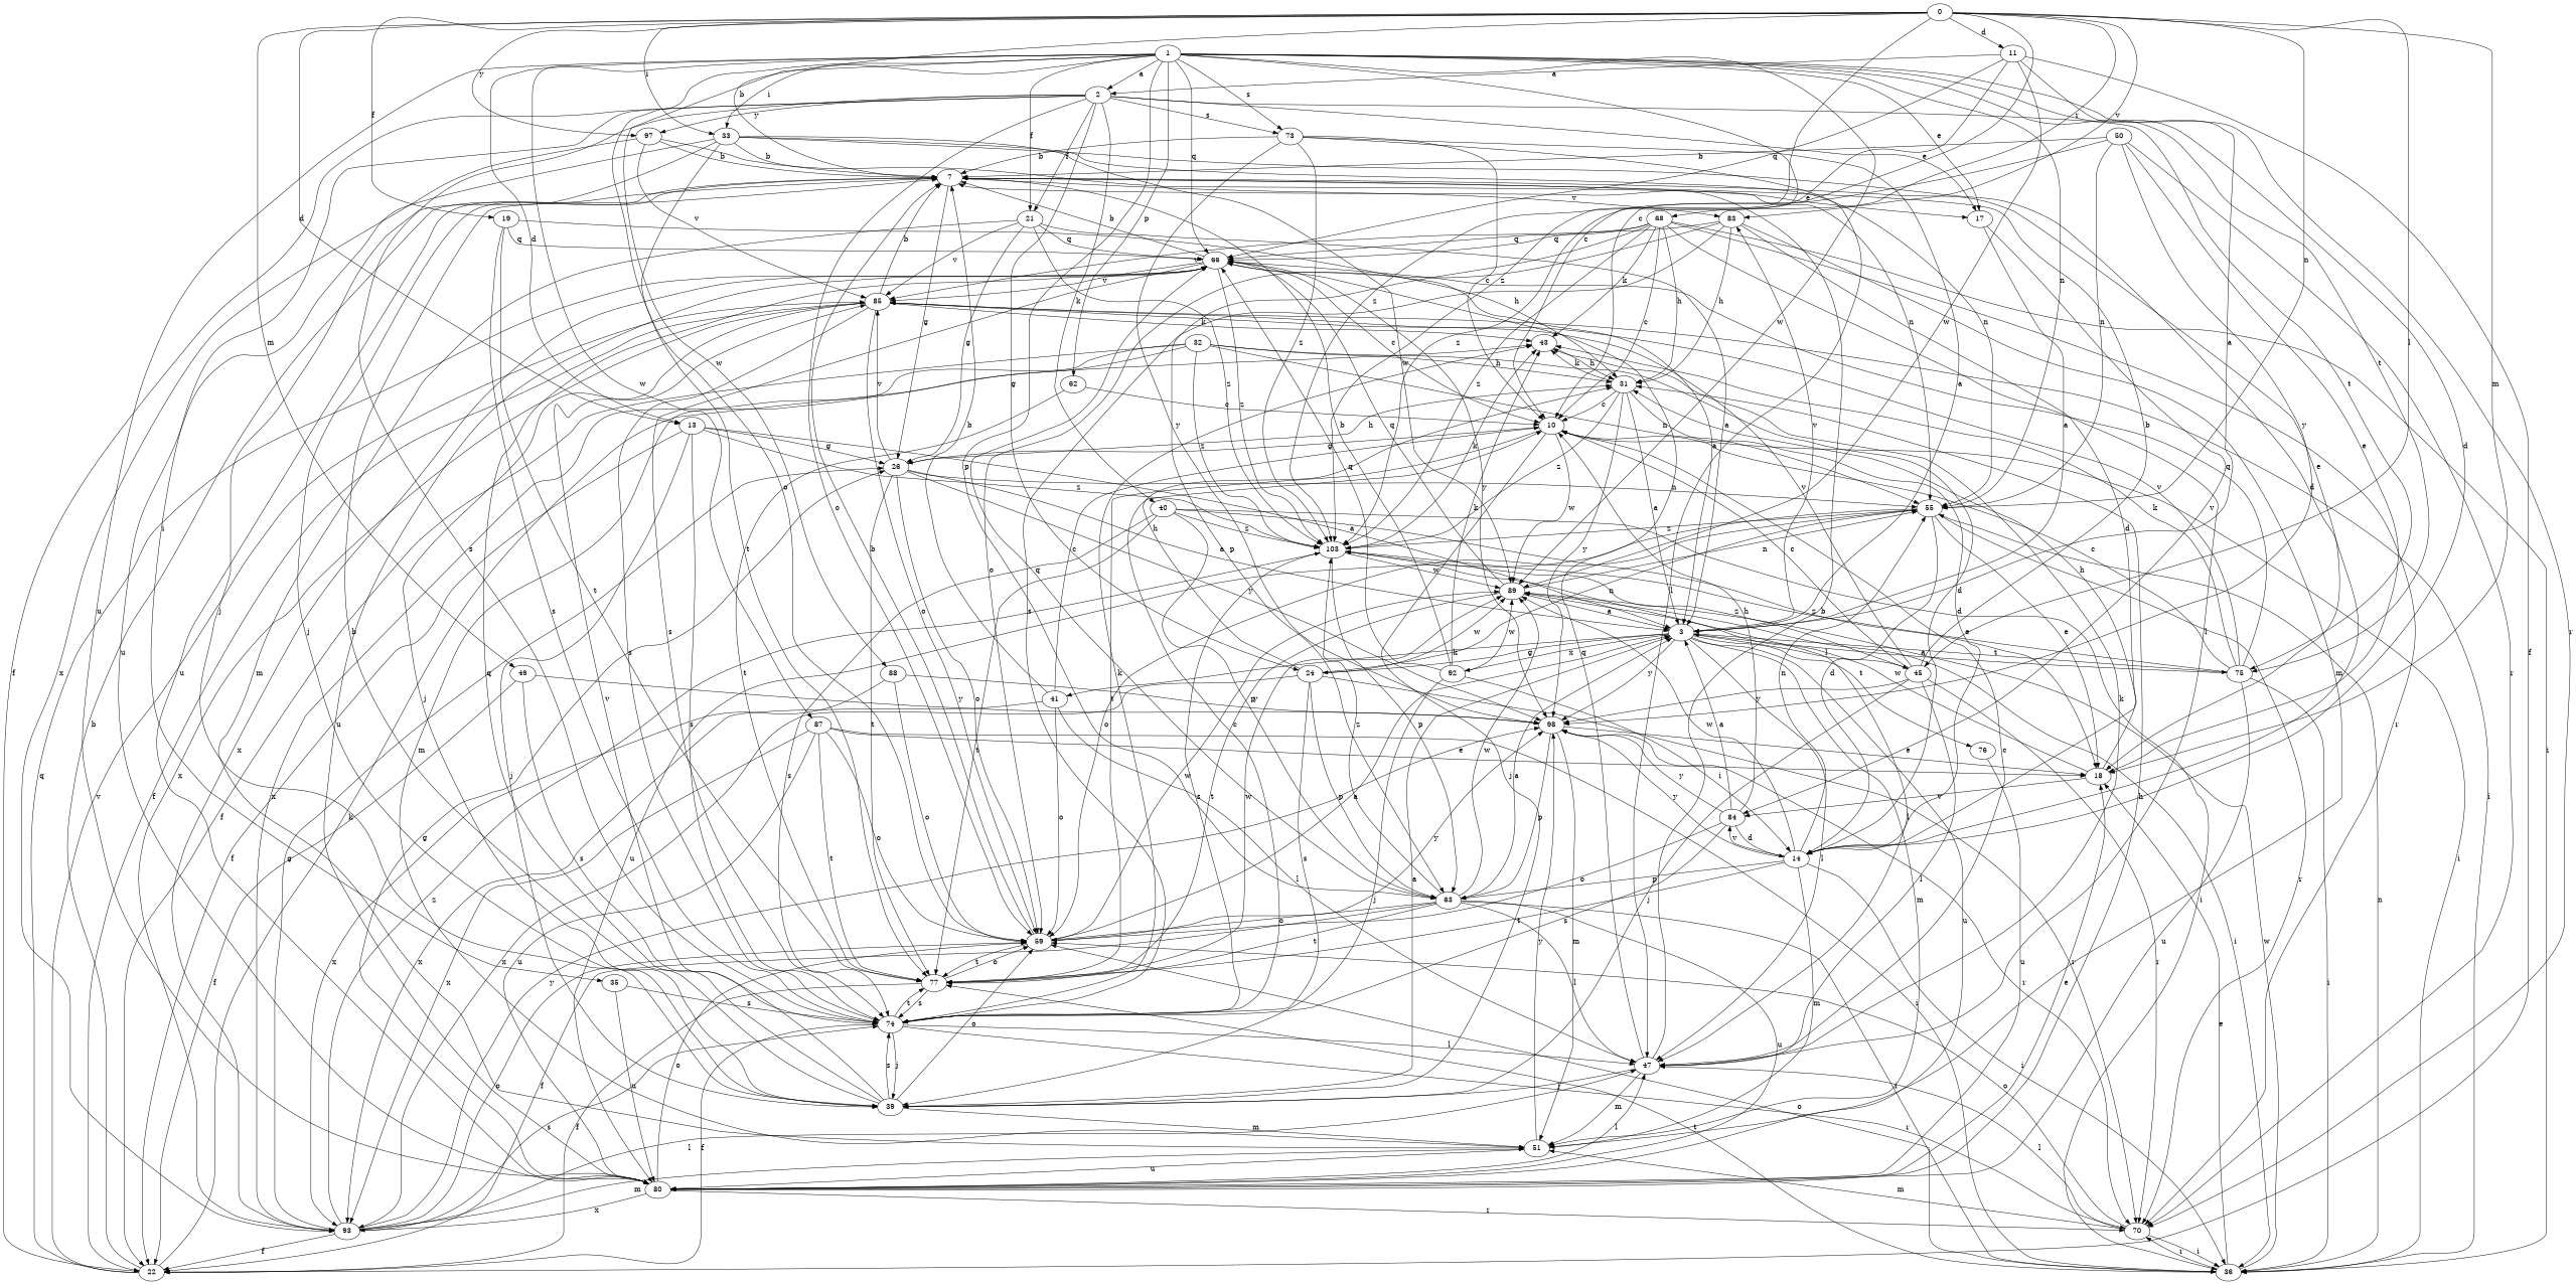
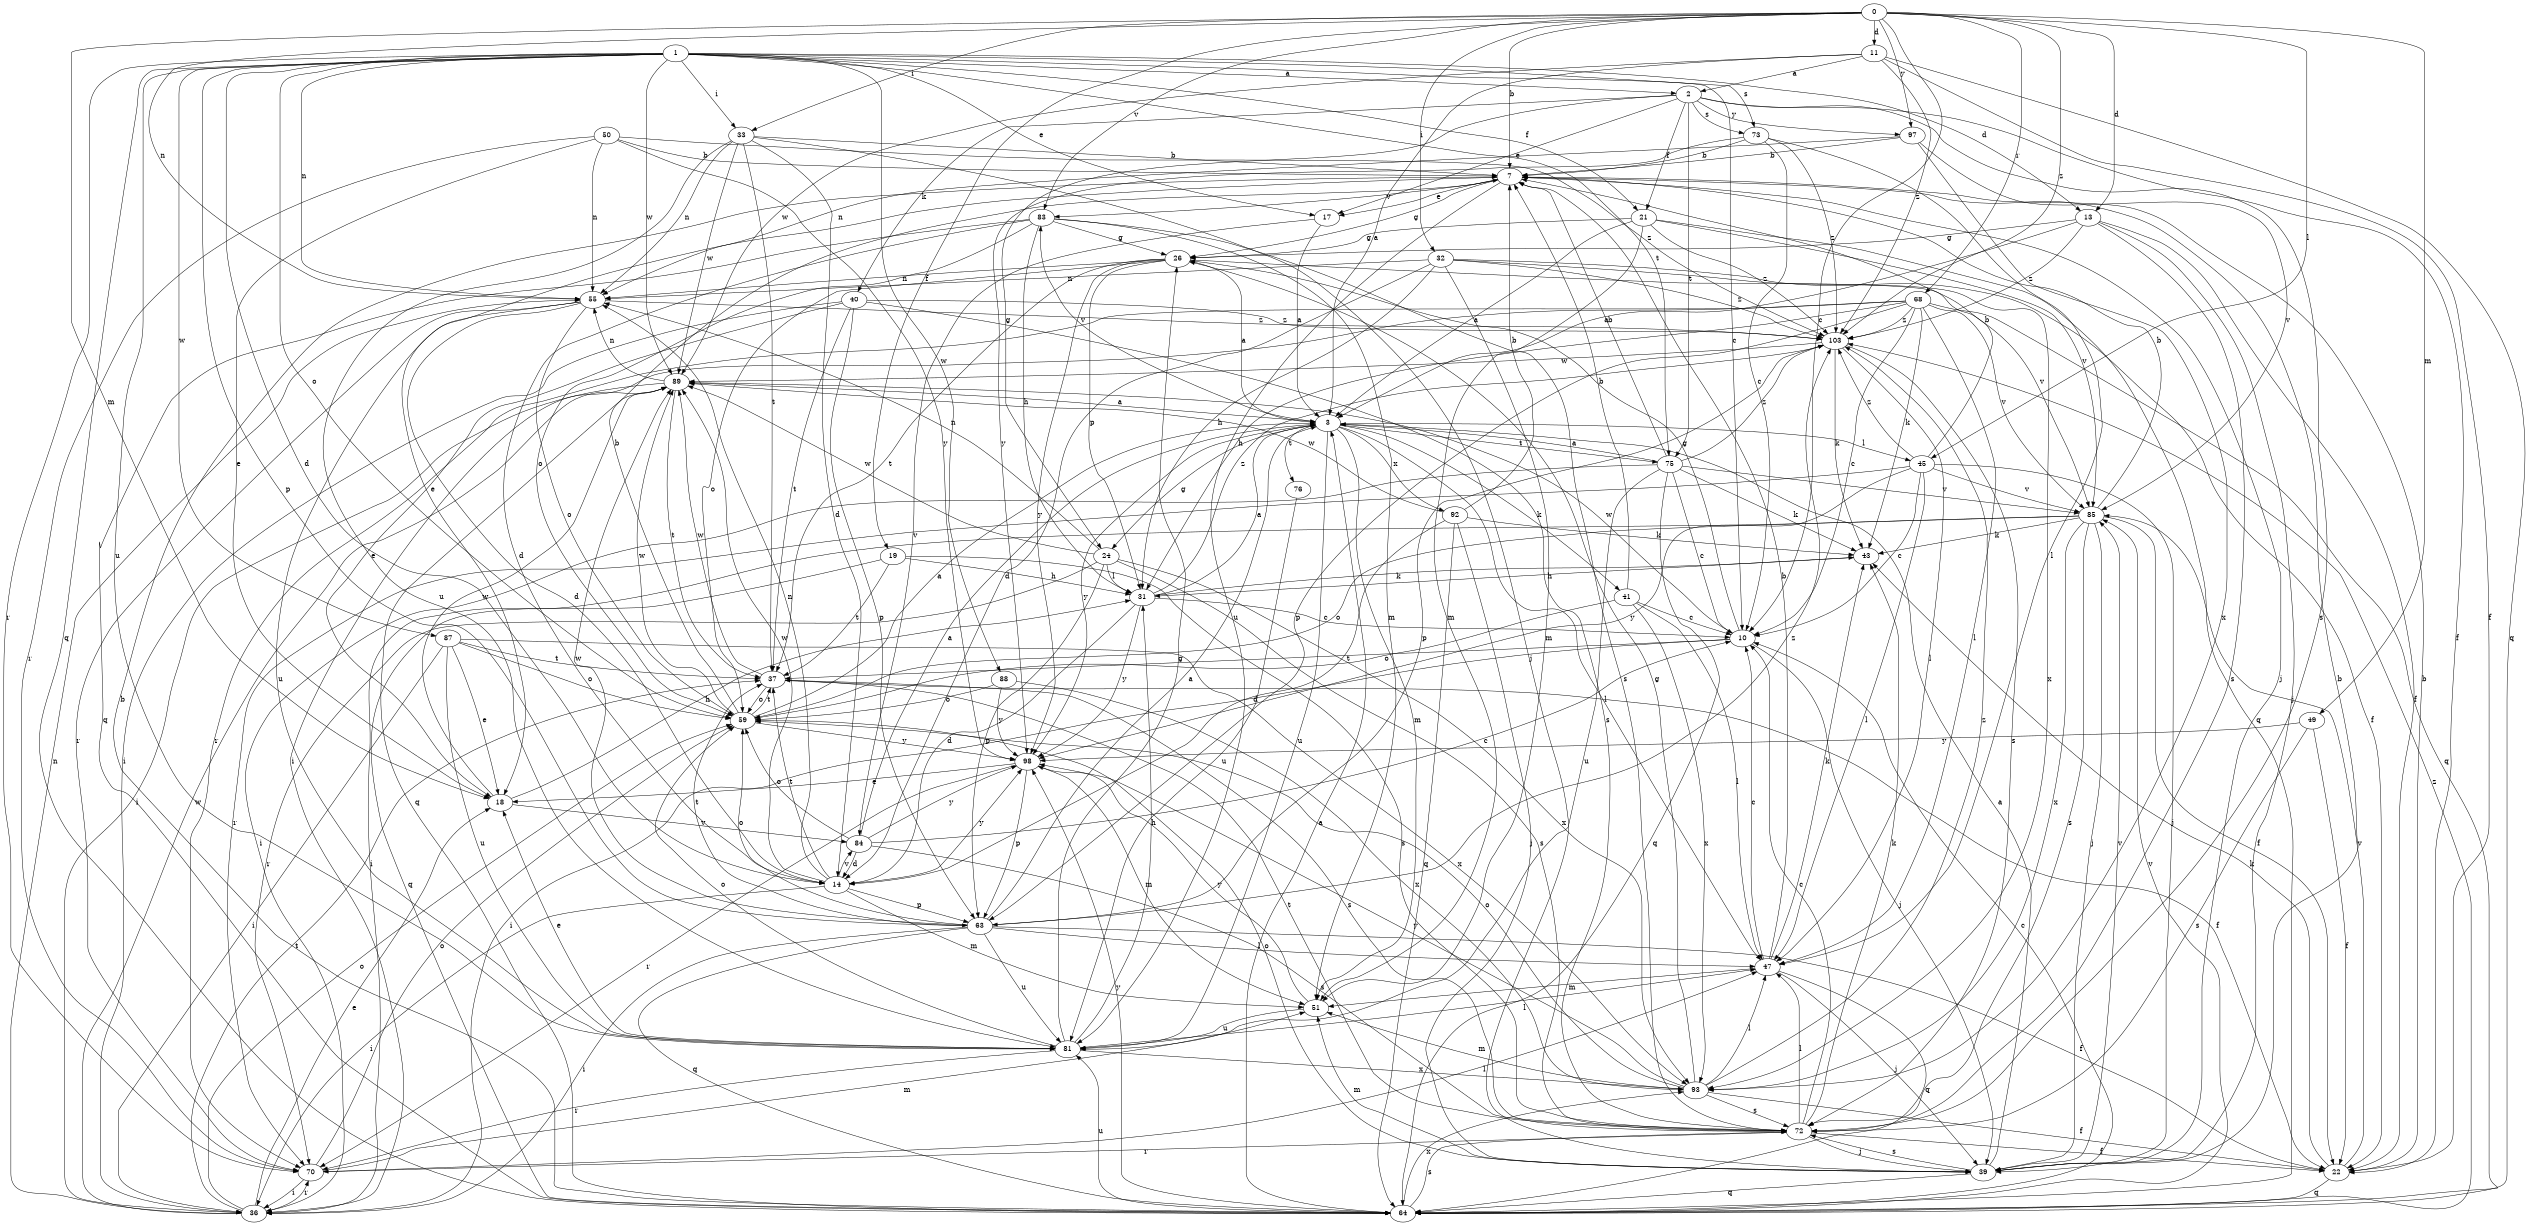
  strict digraph {
    0
    7
    10
    11
    13
    19
    32
    33
    45
    49
    55
    68
    83
    97
    103
    18
    17
-   81 [label=80]
+   81
    26
    39
    89
    36
-   77
+   77 [label=37]
    2
-   66
+   66 [label=64]
    22
    3
-   74
+   74 [label=72]
    31
    14
    51
    93
    70
    47
    98
    85
    50
    59
    63
    43
    1
    21
-   62
    73
    75
    87
    88
    24
-   35
    40
    84
    41
    76
    92
    0 -> 7 [label=b]
    0 -> 10 [label=c]
    0 -> 11 [label=d]
    0 -> 13 [label=d]
    0 -> 19 [label=f]
+   0 -> 32 [label=i]
    0 -> 33 [label=i]
    0 -> 45 [label=l]
    0 -> 49 [label=m]
    0 -> 55 [label=n]
    0 -> 68 [label=r]
    0 -> 83 [label=v]
    0 -> 97 [label=y]
    0 -> 103 [label=z]
    0 -> 18 [label=m]
    7 -> 83 [label=v]
    7 -> 18 [label=e]
    7 -> 17 [label=e]
    7 -> 81 [label=u]
    7 -> 26 [label=g]
    7 -> 39 [label=j]
    10 -> 26 [label=g]
    10 -> 39 [label=j]
    10 -> 89 [label=w]
    10 -> 36 [label=i]
    10 -> 77 [label=t]
    11 -> 103 [label=z]
    11 -> 89 [label=w]
    11 -> 2 [label=a]
    11 -> 66 [label=q]
    11 -> 22 [label=f]
    11 -> 3 [label=a]
    13 -> 103 [label=z]
    13 -> 26 [label=g]
    13 -> 39 [label=j]
    13 -> 22 [label=f]
    13 -> 3 [label=a]
    13 -> 74 [label=s]
    19 -> 77 [label=t]
    19 -> 66 [label=q]
    19 -> 74 [label=s]
    19 -> 31 [label=h]
    32 -> 55 [label=n]
    32 -> 103 [label=z]
    32 -> 22 [label=f]
    32 -> 31 [label=h]
    32 -> 14 [label=d]
    32 -> 51 [label=m]
    32 -> 93 [label=x]
    33 -> 7 [label=b]
    33 -> 55 [label=n]
    33 -> 81 [label=u]
    33 -> 39 [label=j]
    33 -> 89 [label=w]
    33 -> 77 [label=t]
    33 -> 14 [label=d]
    45 -> 7 [label=b]
    45 -> 10 [label=c]
    45 -> 103 [label=z]
    45 -> 39 [label=j]
    45 -> 70 [label=r]
    45 -> 47 [label=l]
    45 -> 98 [label=y]
    45 -> 85 [label=v]
    49 -> 22 [label=f]
    49 -> 74 [label=s]
    49 -> 98 [label=y]
    55 -> 103 [label=z]
-   55 -> 18 [label=e]
    55 -> 81 [label=u]
    55 -> 14 [label=d]
    55 -> 70 [label=r]
    55 -> 59 [label=o]
    68 -> 10 [label=c]
    68 -> 103 [label=z]
    68 -> 36 [label=i]
    68 -> 66 [label=q]
    68 -> 31 [label=h]
    68 -> 70 [label=r]
    68 -> 47 [label=l]
    68 -> 85 [label=v]
    68 -> 63 [label=p]
    68 -> 43 [label=k]
+   83 -> 26 [label=g]
    83 -> 66 [label=q]
    83 -> 74 [label=s]
    83 -> 31 [label=h]
    83 -> 14 [label=d]
    83 -> 51 [label=m]
    83 -> 59 [label=o]
    97 -> 7 [label=b]
    97 -> 55 [label=n]
    97 -> 93 [label=x]
    97 -> 85 [label=v]
    103 -> 89 [label=w]
    103 -> 74 [label=s]
    103 -> 47 [label=l]
    103 -> 63 [label=p]
    103 -> 43 [label=k]
    18 -> 89 [label=w]
    18 -> 31 [label=h]
    18 -> 84 [label=v]
    17 -> 3 [label=a]
    17 -> 84 [label=v]
    81 -> 18 [label=e]
    81 -> 26 [label=g]
    81 -> 31 [label=h]
    81 -> 93 [label=x]
    81 -> 70 [label=r]
    81 -> 47 [label=l]
    81 -> 59 [label=o]
    26 -> 55 [label=n]
    26 -> 77 [label=t]
    26 -> 3 [label=a]
-   26 -> 31 [label=h]
+   26 -> 31 [label=p]
    26 -> 98 [label=y]
    26 -> 85 [label=v]
    26 -> 59 [label=o]
    39 -> 7 [label=b]
    39 -> 66 [label=q]
    39 -> 3 [label=a]
    39 -> 74 [label=s]
    39 -> 51 [label=m]
    39 -> 85 [label=v]
    39 -> 59 [label=o]
    89 -> 55 [label=n]
    89 -> 36 [label=i]
    89 -> 77 [label=t]
    89 -> 66 [label=q]
    89 -> 3 [label=a]
    36 -> 55 [label=n]
    36 -> 18 [label=e]
    36 -> 89 [label=w]
    36 -> 77 [label=t]
    36 -> 70 [label=r]
    36 -> 59 [label=o]
    77 -> 89 [label=w]
    77 -> 22 [label=f]
    77 -> 74 [label=s]
    77 -> 59 [label=o]
    2 -> 97 [label=y]
    2 -> 17 [label=e]
    2 -> 22 [label=f]
    2 -> 74 [label=s]
-   2 -> 59 [label=o]
    2 -> 21 [label=f]
    2 -> 73 [label=s]
    2 -> 75 [label=t]
    2 -> 24 [label=g]
-   2 -> 35 [label=i]
    2 -> 40 [label=k]
    66 -> 7 [label=b]
    66 -> 10 [label=c]
    66 -> 103 [label=z]
    66 -> 81 [label=u]
    66 -> 3 [label=a]
    66 -> 74 [label=s]
    66 -> 93 [label=x]
    66 -> 98 [label=y]
    66 -> 85 [label=v]
    22 -> 7 [label=b]
    22 -> 66 [label=q]
    22 -> 85 [label=v]
    22 -> 43 [label=k]
    3 -> 45 [label=l]
    3 -> 83 [label=v]
    3 -> 81 [label=u]
    3 -> 51 [label=m]
    3 -> 47 [label=l]
    3 -> 98 [label=y]
    3 -> 75 [label=t]
    3 -> 24 [label=g]
    3 -> 41 [label=k]
    3 -> 76 [label=t]
    3 -> 92 [label=x]
    74 -> 10 [label=c]
    74 -> 39 [label=j]
    74 -> 77 [label=t]
    74 -> 22 [label=f]
    74 -> 70 [label=r]
    74 -> 47 [label=l]
    74 -> 43 [label=k]
    31 -> 10 [label=c]
    31 -> 103 [label=z]
    31 -> 3 [label=a]
    31 -> 14 [label=d]
    31 -> 98 [label=y]
    31 -> 43 [label=k]
    14 -> 55 [label=n]
    14 -> 89 [label=w]
    14 -> 36 [label=i]
    14 -> 77 [label=t]
    14 -> 51 [label=m]
    14 -> 98 [label=y]
    14 -> 63 [label=p]
    14 -> 84 [label=v]
    51 -> 81 [label=u]
    51 -> 98 [label=y]
    93 -> 103 [label=z]
    93 -> 26 [label=g]
    93 -> 22 [label=f]
    93 -> 74 [label=s]
    93 -> 51 [label=m]
    93 -> 47 [label=l]
    93 -> 98 [label=y]
    93 -> 59 [label=o]
    70 -> 36 [label=i]
    70 -> 51 [label=m]
    70 -> 47 [label=l]
    70 -> 59 [label=o]
    47 -> 7 [label=b]
    47 -> 10 [label=c]
    47 -> 39 [label=j]
    47 -> 66 [label=q]
    47 -> 51 [label=m]
    47 -> 43 [label=k]
    98 -> 18 [label=e]
    98 -> 51 [label=m]
    98 -> 70 [label=r]
    98 -> 63 [label=p]
    85 -> 7 [label=b]
    85 -> 39 [label=j]
    85 -> 36 [label=i]
    85 -> 22 [label=f]
    85 -> 74 [label=s]
    85 -> 93 [label=x]
    85 -> 59 [label=o]
    85 -> 43 [label=k]
    50 -> 7 [label=b]
    50 -> 55 [label=n]
    50 -> 103 [label=z]
    50 -> 18 [label=e]
    50 -> 70 [label=r]
    50 -> 98 [label=y]
    59 -> 7 [label=b]
    59 -> 89 [label=w]
    59 -> 77 [label=t]
    59 -> 3 [label=a]
    59 -> 98 [label=y]
    63 -> 103 [label=z]
    63 -> 81 [label=u]
    63 -> 89 [label=w]
    63 -> 36 [label=i]
    63 -> 77 [label=t]
    63 -> 66 [label=q]
    63 -> 22 [label=f]
    63 -> 3 [label=a]
    63 -> 47 [label=l]
    63 -> 59 [label=o]
    43 -> 31 [label=h]
    1 -> 10 [label=c]
    1 -> 13 [label=d]
    1 -> 33 [label=i]
    1 -> 55 [label=n]
    1 -> 17 [label=e]
    1 -> 81 [label=u]
    1 -> 89 [label=w]
    1 -> 2 [label=a]
    1 -> 66 [label=q]
    1 -> 14 [label=d]
    1 -> 70 [label=r]
    1 -> 59 [label=o]
    1 -> 63 [label=p]
    1 -> 21 [label=f]
-   1 -> 62 [label=p]
    1 -> 73 [label=s]
    1 -> 75 [label=t]
    1 -> 87 [label=w]
    1 -> 88 [label=w]
    21 -> 103 [label=z]
    21 -> 26 [label=g]
    21 -> 66 [label=q]
    21 -> 3 [label=a]
    21 -> 51 [label=m]
    21 -> 85 [label=v]
-   62 -> 10 [label=c]
-   62 -> 77 [label=t]
    73 -> 7 [label=b]
    73 -> 10 [label=c]
    73 -> 103 [label=z]
-   73 -> 3 [label=a]
    73 -> 47 [label=l]
    73 -> 98 [label=y]
+   75 -> 7 [label=b]
    75 -> 10 [label=c]
    75 -> 103 [label=z]
    75 -> 81 [label=u]
    75 -> 36 [label=i]
    75 -> 66 [label=q]
    75 -> 3 [label=a]
    75 -> 85 [label=v]
    75 -> 43 [label=k]
    87 -> 18 [label=e]
    87 -> 81 [label=u]
    87 -> 36 [label=i]
    87 -> 77 [label=t]
    87 -> 93 [label=x]
    87 -> 59 [label=o]
    88 -> 93 [label=x]
    88 -> 98 [label=y]
    88 -> 59 [label=o]
    24 -> 55 [label=n]
    24 -> 89 [label=w]
    24 -> 74 [label=s]
-   24 -> 31 [label=h]
+   24 -> 31 [label=l]
    24 -> 93 [label=x]
    24 -> 70 [label=r]
    24 -> 63 [label=p]
-   35 -> 81 [label=u]
-   35 -> 74 [label=s]
    40 -> 103 [label=z]
    40 -> 18 [label=e]
    40 -> 36 [label=i]
    40 -> 77 [label=t]
    40 -> 74 [label=s]
    40 -> 63 [label=p]
-   84 -> 10 [label=h]
+   84 -> 10 [label=c]
    84 -> 3 [label=a]
    84 -> 74 [label=s]
    84 -> 14 [label=d]
    84 -> 98 [label=y]
    84 -> 59 [label=o]
    41 -> 7 [label=b]
    41 -> 10 [label=c]
    41 -> 93 [label=x]
    41 -> 47 [label=l]
    41 -> 59 [label=o]
    76 -> 81 [label=u]
    92 -> 7 [label=b]
    92 -> 39 [label=j]
    92 -> 89 [label=w]
    92 -> 66 [label=q]
-   92 -> 14 [label=i]
+   92 -> 14 [label=d]
    92 -> 43 [label=k]
  }
